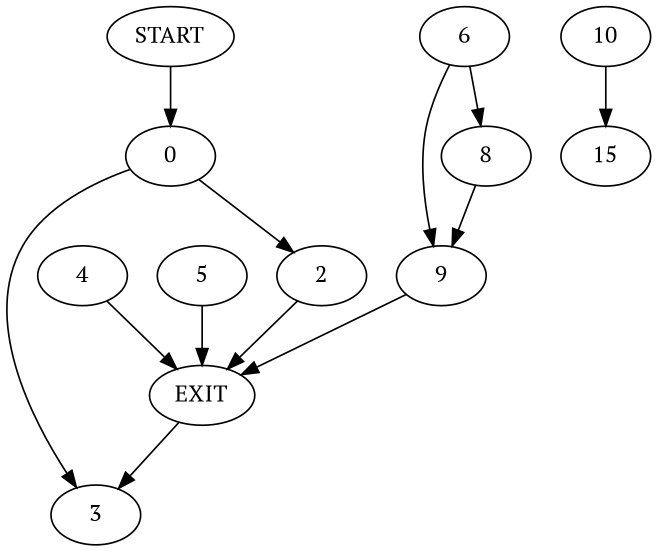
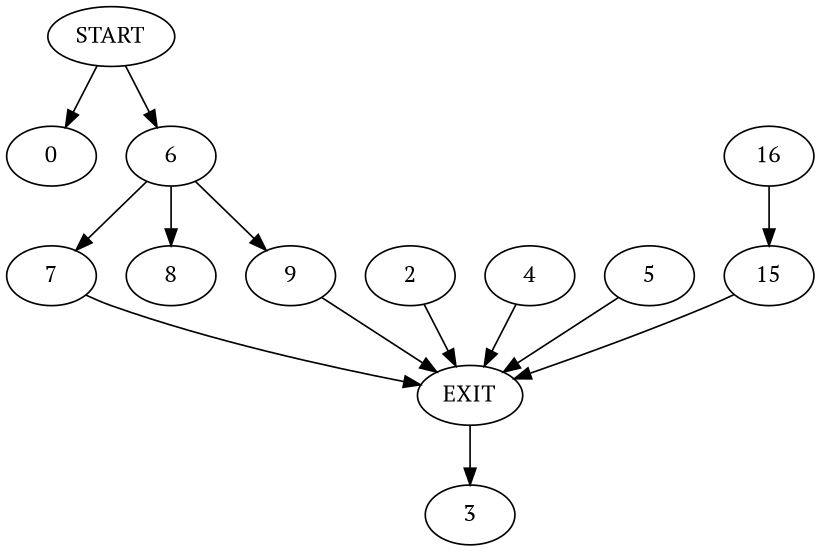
  digraph {
    fontname="PT Serif"
    node [fontname="PT Serif"]
    edge [fontname="PT Serif"]
    n1 [label=START]
    n2 [label=0]
    6
    2
    3
    n6 [label=EXIT]
    4
    5
+   7
    8
    9
    n12 [label=15]
-   10
+   10 [label=16]
    n1 -> n2
-   n2 -> 2
-   n2 -> 3
+   n1 -> 6
+   6 -> 7
    6 -> 8
    6 -> 9
    2 -> n6
    n6 -> 3
    4 -> n6
    5 -> n6
-   8 -> 9
+   7 -> n6
    9 -> n6
+   n12 -> n6
    10 -> n12
  }
